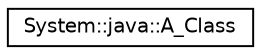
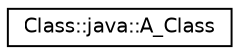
  digraph {
    rankdir=TB
-   n1 [color=black fillcolor=white fontname=Helvetica fontsize=10 height=0.2 label="System::java::A_Class" shape=record style=filled width=0.4]
+   n1 [color=black fillcolor=white fontname=Helvetica fontsize=10 height=0.2 label="Class::java::A_Class" shape=record style=filled width=0.4]
  }
